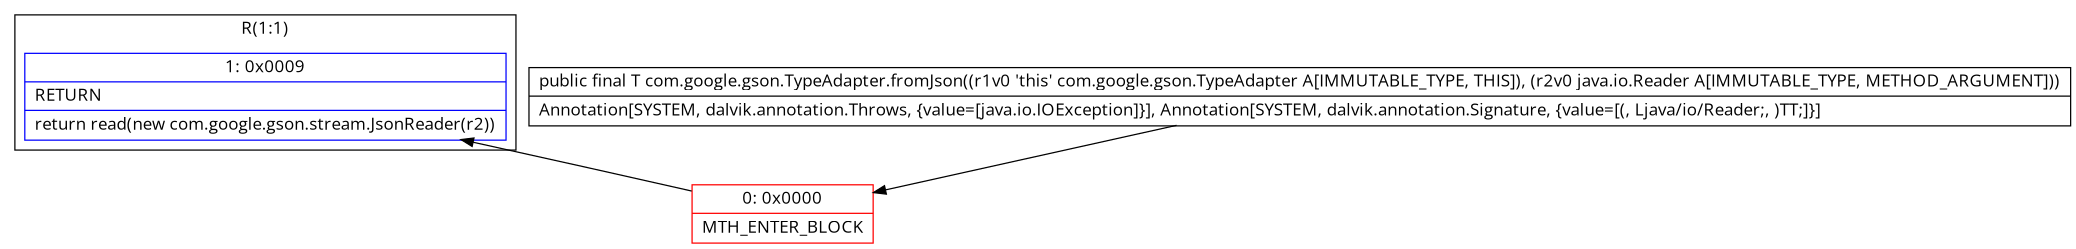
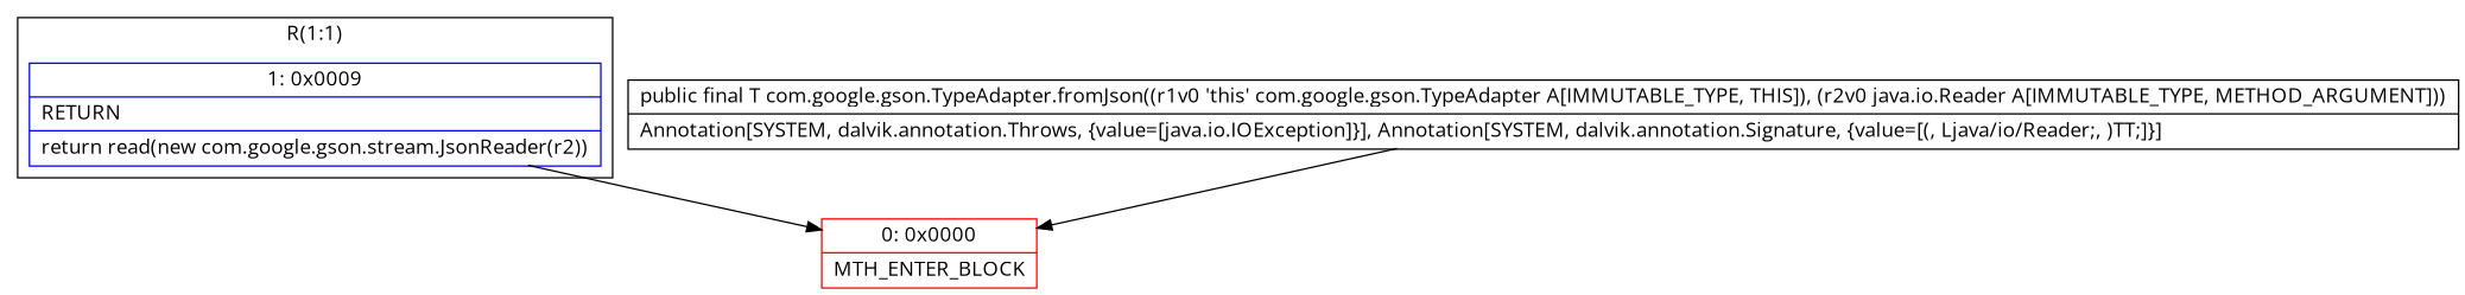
  digraph {
    fontname="Open Sans"
    node [shape=record fontname="Open Sans"]
    edge [fontname="Open Sans"]
    n1 [color=blue label="{1\:\ 0x0009|RETURN\l|return read(new com.google.gson.stream.JsonReader(r2))\l}"]
    n2 [color=red label="{0\:\ 0x0000|MTH_ENTER_BLOCK\l}"]
    n3 [label="{public final T com.google.gson.TypeAdapter.fromJson((r1v0 'this' com.google.gson.TypeAdapter A[IMMUTABLE_TYPE, THIS]), (r2v0 java.io.Reader A[IMMUTABLE_TYPE, METHOD_ARGUMENT]))  | Annotation[SYSTEM, dalvik.annotation.Throws, \{value=[java.io.IOException]\}], Annotation[SYSTEM, dalvik.annotation.Signature, \{value=[(, Ljava\/io\/Reader;, )TT;]\}]\l}"]
    subgraph cluster_1 {
      label="R(1:1)"
      n1
    }
-   n2 -> n1
+   n1 -> n2
    n3 -> n2
  }
